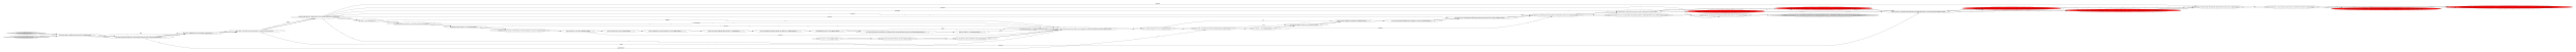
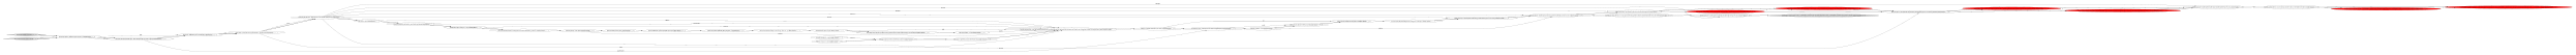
  digraph {
    fontname=Inter
    rankdir=LR
    node [fillcolor=white fontname=Inter shape=ellipse style=filled]
    edge [fontname=Inter style=bold]
    n1 [label="MockEventHandler eventHandler = new MockEventHandler()@@@9@@@['1', '1', '1']"]
    n2 [label="TaskAttemptImpl taImpl = new MapTaskAttemptImpl(taskId,1,eventHandler,jobFile,1,splits,jobConf,taListener,new Token(),new Credentials(),SystemClock.getInstance(),appCtx)@@@26@@@['1', '1', '1']"]
    n3 [label="TaskAttemptListener taListener = mock()@@@10@@@['1', '1', '1']"]
    n4 [label="NodeId nid = NodeId.newInstance(\"127.0.0.2\",0)@@@27@@@['1', '1', '1']"]
    n5 [label="when(taListener.getAddress()).thenReturn(new InetSocketAddress(\"localhost\",0))@@@11@@@['1', '1', '1']"]
    n6 [label="Container container = mock()@@@29@@@['1', '1', '1']"]
    n7 [label="taImpl.handle(new TaskAttemptContainerAssignedEvent(attemptId,container,mock()))@@@34@@@['1', '1', '1']"]
    n8 [label="when(container.getId()).thenReturn(contId)@@@30@@@['1', '1', '1']"]
    n9 [label="assertEquals(\"Task attempt is not in assinged state\",taImpl.getInternalState(),TaskAttemptStateInternal.ASSIGNED)@@@35@@@['0', '0', '1']"]
    n10 [label="taImpl.handle(new TaskAttemptContainerLaunchedEvent(attemptId,0))@@@35@@@['1', '1', '0']"]
    n11 [label="when(container.getNodeId()).thenReturn(nid)@@@31@@@['1', '1', '1']"]
    n12 [label="JobConf jobConf = new JobConf()@@@12@@@['1', '1', '1']"]
    n13 [label="jobConf.setClass(\"fs.file.impl\",,)@@@13@@@['1', '1', '1']"]
    n14 [label="ApplicationAttemptId appAttemptId = ApplicationAttemptId.newInstance(appId,0)@@@4@@@['1', '1', '1']"]
    n15 [label="ContainerId contId = ContainerId.newContainerId(appAttemptId,3)@@@28@@@['1', '1', '1']"]
    n16 [label="JobId jobId = MRBuilderUtils.newJobId(appId,1)@@@5@@@['1', '1', '1']"]
    n17 [label="TaskId taskId = MRBuilderUtils.newTaskId(jobId,1,TaskType.MAP)@@@6@@@['1', '1', '1']"]
    n18 [label="AppContext appCtx = mock()@@@21@@@['1', '1', '1']"]
+   n19 [label="ClusterInfo clusterInfo = mock()@@@22@@@['1', '1', '1']"]
    n20 [label="when(appCtx.getClusterInfo()).thenReturn(clusterInfo)@@@24@@@['1', '1', '1']"]
    n21 [label="jobConf.setBoolean(\"fs.file.impl.disable.cache\",true)@@@14@@@['1', '1', '1']"]
    n22 [label="jobConf.set(JobConf.MAPRED_MAP_TASK_ENV,\"\")@@@15@@@['1', '1', '1']"]
    n23 [label="when(container.getNodeHttpAddress()).thenReturn(\"localhost:0\")@@@32@@@['1', '1', '1']"]
    n24 [fillcolor=red label="assertThat(taImpl.getInternalState()).withFailMessage(\"Task should be in COMMIT_PENDING state\").isEqualTo(TaskAttemptStateInternal.COMMIT_PENDING)@@@38@@@['0', '1', '0']"]
    n25 [label="taImpl.handle(new TaskAttemptEvent(attemptId,TaskAttemptEventType.TA_KILL))@@@39@@@['1', '1', '0']"]
    n26 [label="assertFalse(\"InternalError occurred trying to handle TA_KILL\",eventHandler.internalError)@@@40@@@['1', '1', '0']"]
    n27 [label="taImpl.handle(new TaskAttemptEvent(attemptId,TaskAttemptEventType.TA_SCHEDULE))@@@33@@@['1', '1', '1']"]
    n28 [label="when(splits.getLocations()).thenReturn(new String((((edu.fdu.CPPDG.tinypdg.pe.ExpressionInfo@4f1e6b)@@@18@@@['1', '1', '1']"]
    n29 [label="jobConf.set(MRJobConfig.APPLICATION_ATTEMPT_ID,\"10\")@@@16@@@['1', '1', '1']"]
    n30 [label="TaskSplitMetaInfo splits = mock()@@@17@@@['1', '1', '1']"]
    n31 [label="taImpl.handle(new TaskAttemptEvent(attemptId,TaskAttemptEventType.TA_KILL))@@@36@@@['0', '0', '1']"]
    n32 [fillcolor=lightgray label="assertEquals(\"Task should be in KILL_CONTAINER_CLEANUP state\",TaskAttemptStateInternal.KILL_CONTAINER_CLEANUP,taImpl.getInternalState())@@@37@@@['0', '0', '1']"]
    n33 [fillcolor=red label="assertThat(taImpl.getState()).withFailMessage(\"Task attempt is not in RUNNING state\").isEqualTo(TaskAttemptState.RUNNING)@@@36@@@['0', '1', '0']"]
    n34 [fillcolor=red label="assertEquals(\"Task attempt is not in running state\",taImpl.getState(),TaskAttemptState.RUNNING)@@@36@@@['1', '0', '0']"]
    n35 [label="when(resource.getMemorySize()).thenReturn(1024L)@@@25@@@['1', '1', '1']"]
    n36 [label="Path jobFile = mock()@@@8@@@['1', '1', '1']"]
    n37 [label="taImpl.handle(new TaskAttemptEvent(attemptId,TaskAttemptEventType.TA_COMMIT_PENDING))@@@37@@@['1', '1', '0']"]
    n38 [fillcolor=red label="assertEquals(\"Task should be in COMMIT_PENDING state\",TaskAttemptStateInternal.COMMIT_PENDING,taImpl.getInternalState())@@@38@@@['1', '0', '0']"]
    n39 [fillcolor=red label="assertThat(taImpl.getInternalState()).withFailMessage(\"Task should be in KILL_CONTAINER_CLEANUP state\").isEqualTo(TaskAttemptStateInternal.KILL_CONTAINER_CLEANUP)@@@41@@@['0', '1', '0']"]
    n40 [fillcolor=red label="assertEquals(\"Task should be in KILL_CONTAINER_CLEANUP state\",TaskAttemptStateInternal.KILL_CONTAINER_CLEANUP,taImpl.getInternalState())@@@41@@@['1', '0', '0']"]
    n41 [fillcolor=lightgray label="testContainerKillAfterAssigned['0', '0', '1']" shape=diamond]
    n42 [label="ApplicationId appId = ApplicationId.newInstance(1,2)@@@3@@@['1', '1', '1']"]
    n43 [fillcolor=lightgray label="testContainerKillWhileCommitPending['1', '0', '0']" shape=diamond]
    n44 [label="Resource resource = mock()@@@23@@@['1', '1', '1']"]
    n45 [label="TaskAttemptId attemptId = MRBuilderUtils.newTaskAttemptId(taskId,0)@@@7@@@['1', '1', '1']"]
    n1 -> n2 [label=eventHandler style=solid]
    n1 -> n3
    n2 -> n4
    n3 -> n2 [label=taListener style=solid]
    n3 -> n5
    n4 -> n11 [label=nid style=solid]
    n4 -> n15
    n5 -> n12
    n6 -> n7 [label=container style=solid]
    n6 -> n8
    n7 -> n9
    n7 -> n10
    n8 -> n11
    n9 -> n31
    n10 -> n33
    n10 -> n34
    n11 -> n23
    n12 -> n2 [label=jobConf style=solid]
    n12 -> n13
    n13 -> n21
    n14 -> n15 [label=appAttemptId style=solid]
    n14 -> n16
    n15 -> n6
    n15 -> n8 [label=contId style=solid]
    n16 -> n17
    n16 -> n17 [label=jobId style=solid]
    n17 -> n2 [label=taskId style=solid]
    n17 -> n45
    n17 -> n45 [label=taskId style=solid]
    n18 -> n2 [label=appCtx style=solid]
+   n19 -> n20 [label=clusterInfo style=solid]
    n20 -> n35
    n21 -> n22
    n22 -> n29
    n23 -> n27
    n24 -> n25
    n25 -> n26
    n26 -> n39
    n26 -> n40
    n27 -> n7
    n28 -> n18
    n29 -> n30
    n30 -> n2 [label=splits style=solid]
    n30 -> n28
    n31 -> n32
    n33 -> n37
    n34 -> n33 [label=0 style=dashed]
    n34 -> n37
    n35 -> n2
    n36 -> n1
    n36 -> n2 [label=jobFile style=solid]
    n37 -> n24
    n37 -> n38
    n38 -> n24 [label=0 style=dashed]
    n38 -> n25
    n40 -> n39 [label=0 style=dashed]
    n41 -> n42
    n42 -> n14 [label=appId style=solid]
    n42 -> n14
    n42 -> n16 [label=appId style=solid]
    n43 -> n42
    n44 -> n20
    n45 -> n7 [label=attemptId style=solid]
    n45 -> n10 [label=attemptId style=solid]
    n45 -> n25 [label=attemptId style=solid]
    n45 -> n27 [label=attemptId style=solid]
    n45 -> n31 [label=attemptId style=solid]
    n45 -> n36
    n45 -> n37 [label=attemptId style=solid]
  }
